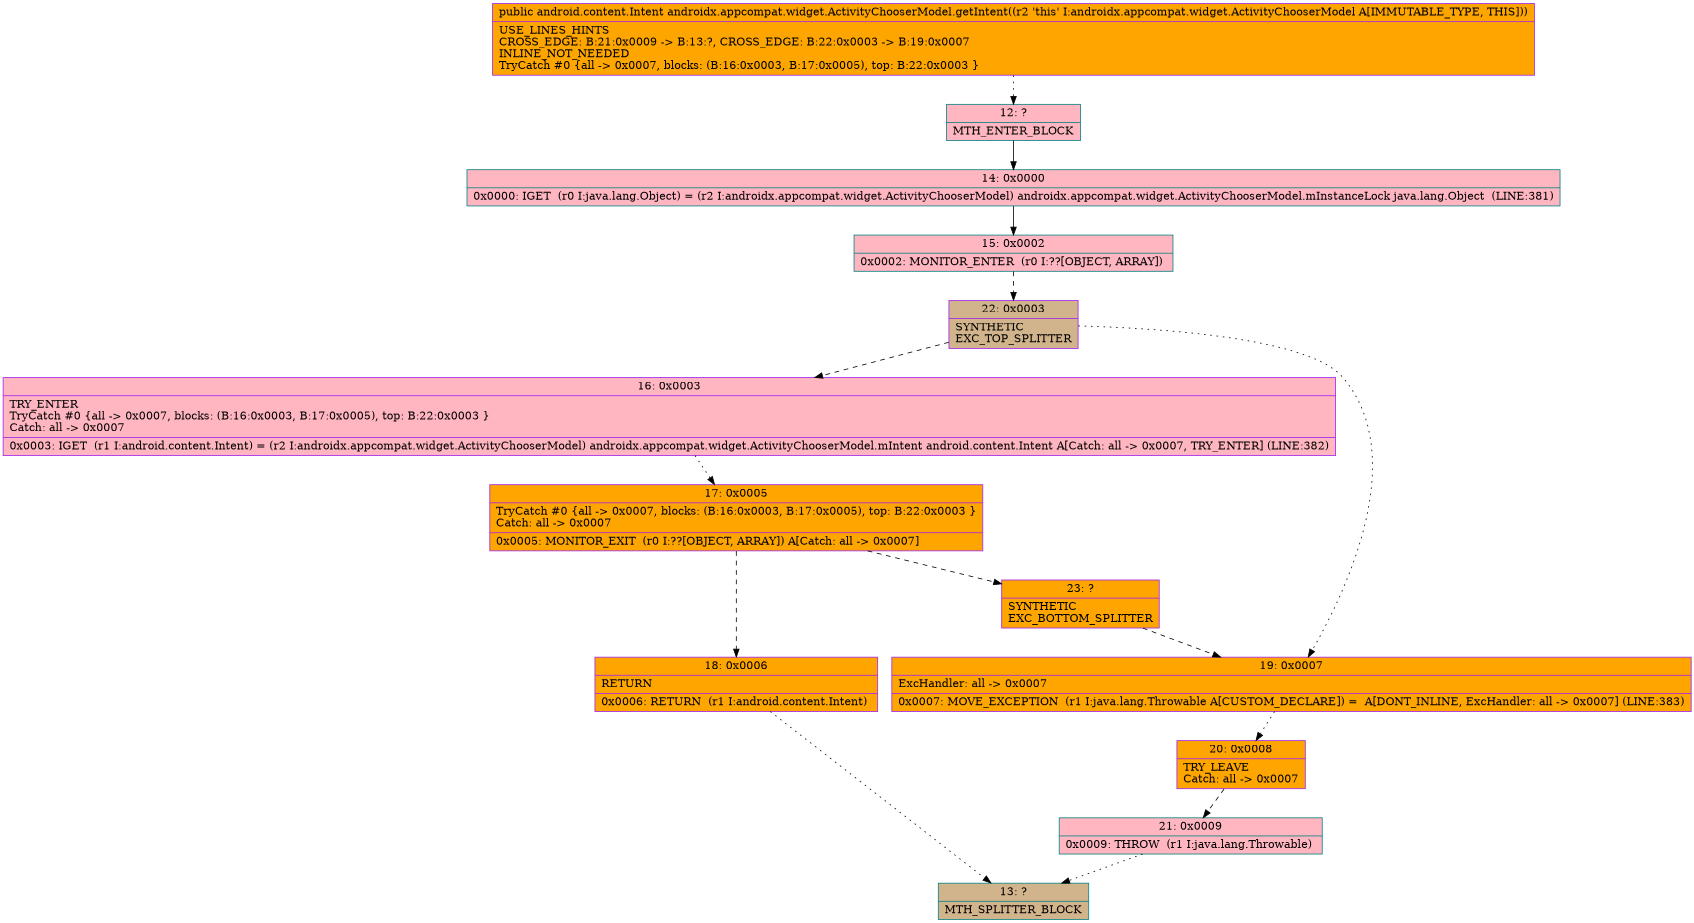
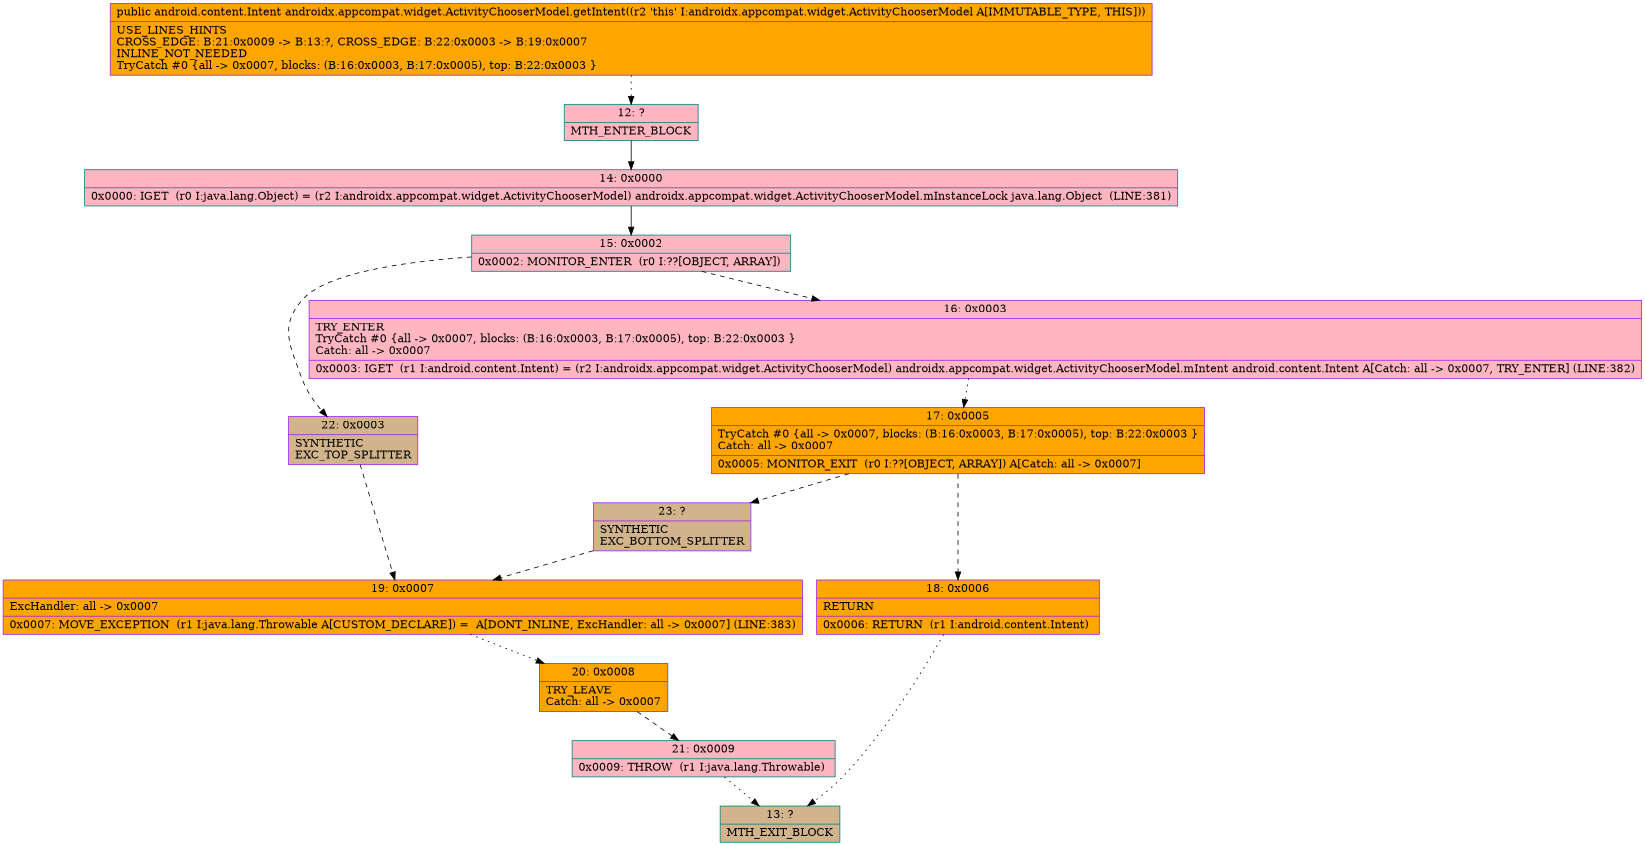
  digraph {
    node [color=purple fillcolor=lightpink shape=record style=filled]
    edge [style=dashed]
    n1 [color=teal label="{12\:\ ?|MTH_ENTER_BLOCK\l}"]
    n2 [color=teal label="{14\:\ 0x0000|0x0000: IGET  (r0 I:java.lang.Object) = (r2 I:androidx.appcompat.widget.ActivityChooserModel) androidx.appcompat.widget.ActivityChooserModel.mInstanceLock java.lang.Object  (LINE:381)\l}"]
    n3 [color=teal label="{15\:\ 0x0002|0x0002: MONITOR_ENTER  (r0 I:??[OBJECT, ARRAY]) \l}"]
    n4 [fillcolor=tan label="{22\:\ 0x0003|SYNTHETIC\lEXC_TOP_SPLITTER\l}"]
    n5 [label="{16\:\ 0x0003|TRY_ENTER\lTryCatch #0 \{all \-\> 0x0007, blocks: (B:16:0x0003, B:17:0x0005), top: B:22:0x0003 \}\lCatch: all \-\> 0x0007\l|0x0003: IGET  (r1 I:android.content.Intent) = (r2 I:androidx.appcompat.widget.ActivityChooserModel) androidx.appcompat.widget.ActivityChooserModel.mIntent android.content.Intent A[Catch: all \-\> 0x0007, TRY_ENTER] (LINE:382)\l}"]
    n6 [fillcolor=orange label="{19\:\ 0x0007|ExcHandler: all \-\> 0x0007\l|0x0007: MOVE_EXCEPTION  (r1 I:java.lang.Throwable A[CUSTOM_DECLARE]) =  A[DONT_INLINE, ExcHandler: all \-\> 0x0007] (LINE:383)\l}"]
    n7 [fillcolor=orange label="{17\:\ 0x0005|TryCatch #0 \{all \-\> 0x0007, blocks: (B:16:0x0003, B:17:0x0005), top: B:22:0x0003 \}\lCatch: all \-\> 0x0007\l|0x0005: MONITOR_EXIT  (r0 I:??[OBJECT, ARRAY]) A[Catch: all \-\> 0x0007]\l}"]
-   n8 [fillcolor=orange label="{20\:\ 0x0008|TRY_LEAVE\lCatch: all \-\> 0x0007\l}"]
+   n8 [color=teal fillcolor=orange label="{20\:\ 0x0008|TRY_LEAVE\lCatch: all \-\> 0x0007\l}"]
    n9 [fillcolor=orange label="{18\:\ 0x0006|RETURN\l|0x0006: RETURN  (r1 I:android.content.Intent) \l}"]
-   n10 [fillcolor=orange label="{23\:\ ?|SYNTHETIC\lEXC_BOTTOM_SPLITTER\l}"]
-   n11 [color=teal fillcolor=tan label="{13\:\ ?|MTH_SPLITTER_BLOCK\l}"]
+   n10 [fillcolor=tan label="{23\:\ ?|SYNTHETIC\lEXC_BOTTOM_SPLITTER\l}"]
+   n11 [color=teal fillcolor=tan label="{13\:\ ?|MTH_EXIT_BLOCK\l}"]
    n12 [color=teal label="{21\:\ 0x0009|0x0009: THROW  (r1 I:java.lang.Throwable) \l}"]
    n13 [fillcolor=orange label="{public android.content.Intent androidx.appcompat.widget.ActivityChooserModel.getIntent((r2 'this' I:androidx.appcompat.widget.ActivityChooserModel A[IMMUTABLE_TYPE, THIS]))  | USE_LINES_HINTS\lCROSS_EDGE: B:21:0x0009 \-\> B:13:?, CROSS_EDGE: B:22:0x0003 \-\> B:19:0x0007\lINLINE_NOT_NEEDED\lTryCatch #0 \{all \-\> 0x0007, blocks: (B:16:0x0003, B:17:0x0005), top: B:22:0x0003 \}\l}"]
    n1 -> n2 [style=solid]
    n2 -> n3 [style=solid]
    n3 -> n4
-   n4 -> n5
-   n4 -> n6 [style=dotted]
+   n3 -> n5
+   n4 -> n6
    n5 -> n7 [style=dotted]
    n6 -> n8 [style=dotted]
    n7 -> n9
    n7 -> n10
    n8 -> n12
    n9 -> n11 [style=dotted]
    n10 -> n6
    n12 -> n11 [style=dotted]
    n13 -> n1 [style=dotted]
  }
